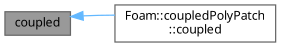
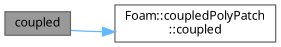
  digraph {
    rankdir=LR
    fontname="Noto Sans"
    node [fontname="Noto Sans" fontsize=10 shape=box style=filled]
    n1 [color=gray40 fillcolor=grey60 fontcolor=black height=0.2 label=coupled width=0.4]
    n2 [color=grey40 fillcolor=white height=0.2 label="Foam::coupledPolyPatch\l::coupled" width=0.4]
-   n2 -> n1 [color=steelblue1 fontname="Noto Sans" fontsize=10 labelfontname=Helvetica labelfontsize=10 style=solid]
+   n1 -> n2 [color=steelblue1 fontname="Noto Sans" fontsize=10 labelfontname=Helvetica labelfontsize=10 style=solid]
  }
